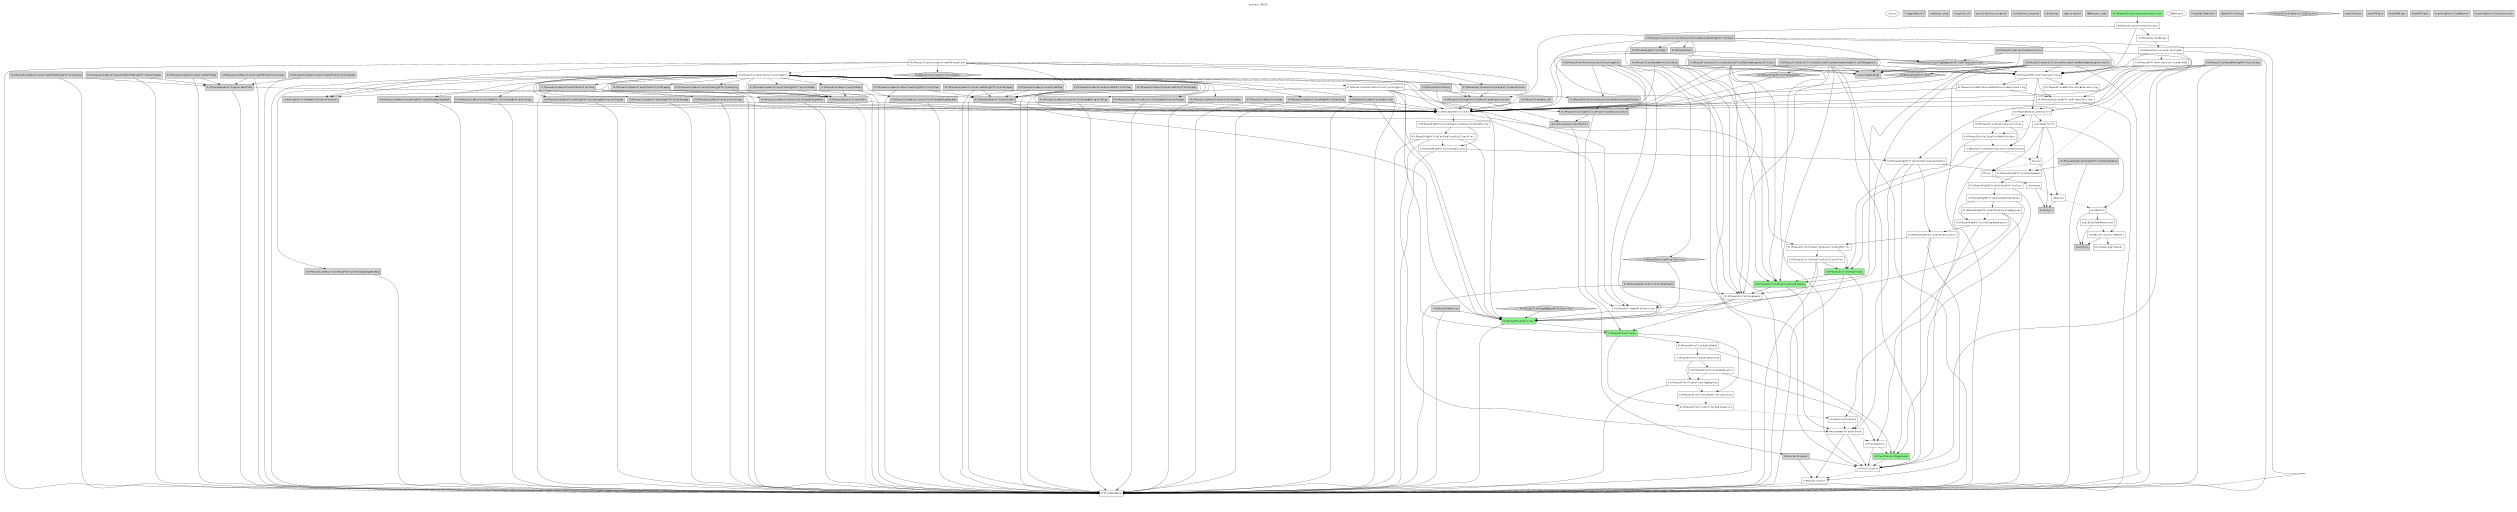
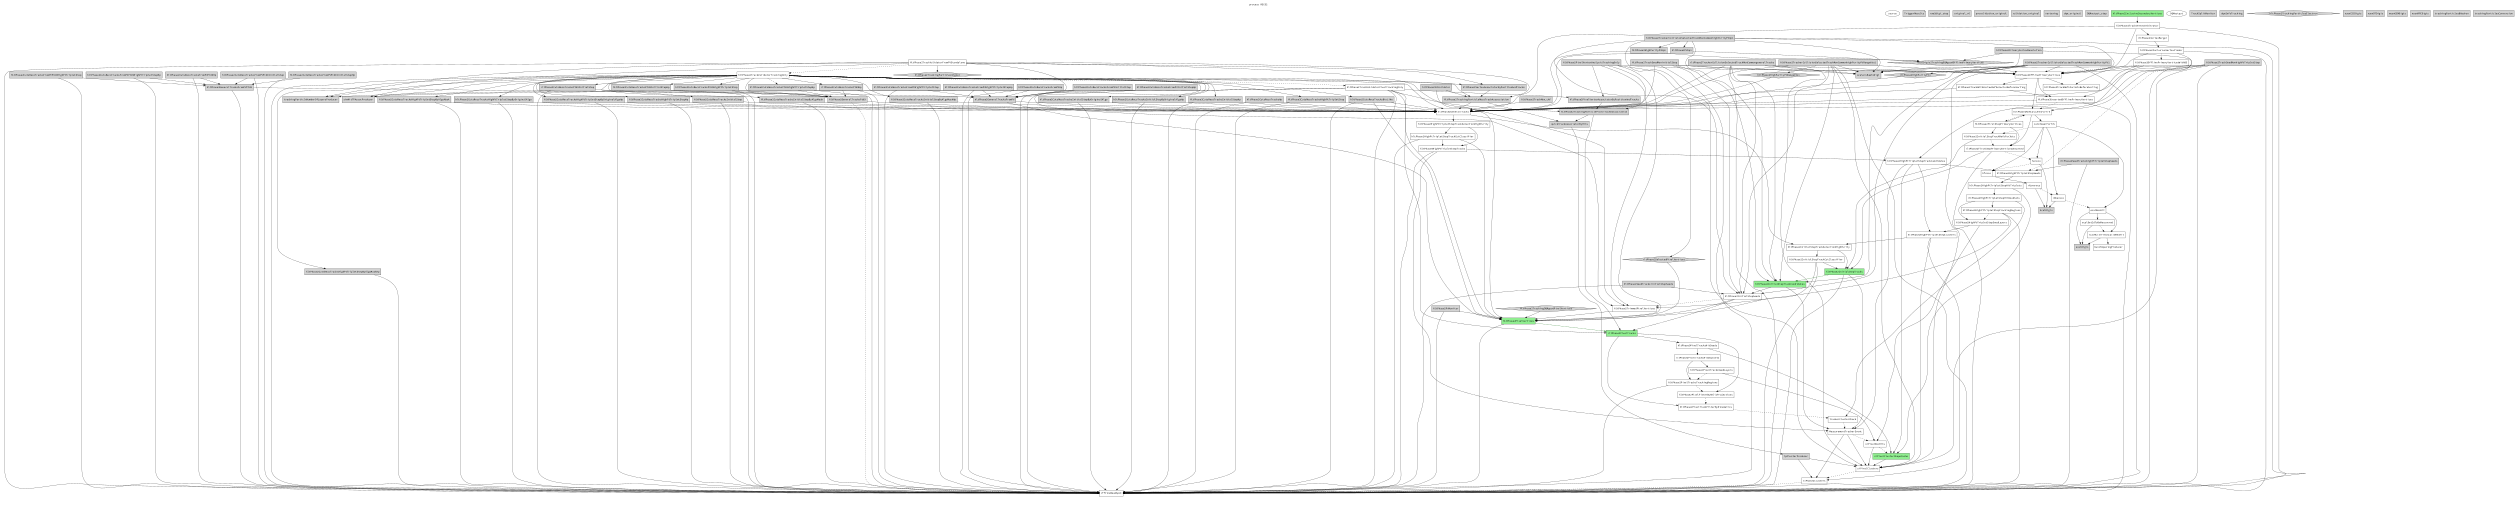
  digraph {
    fontname="Source Code Pro"
    label="process RECO2"
    labelloc=top
    node [color=black fillcolor=lightgrey fontname="Source Code Pro" shape=box style=filled]
    edge [fontname="Source Code Pro"]
    n1 [fillcolor=white label=source shape=oval]
    n2 [label=TriggerResults shape=note]
    n3 [label=raw2digi_step]
    n4 [label=original_v6]
    n5 [label=prevalidation_original]
    n6 [label=validation_original]
    n7 [label=vertexing]
    n8 [label=dqm_original]
    n9 [label=DQMoutput_step]
    n10 [fillcolor=white label=offlineBeamSpot]
    n11 [fillcolor=white label=siPhase2Clusters]
    n12 [fillcolor=white label=siPixelClusters]
    n13 [fillcolor=lightgreen label=siPixelClusterShapeCache]
    n14 [fillcolor=white label=siPixelRecHits]
    n15 [fillcolor=white label=MeasurementTrackerEvent]
    n16 [fillcolor=white label=trackerClusterCheck]
    n17 [fillcolor=white label=hltPhase2PixelTrackFilterByKinematics]
    n18 [fillcolor=white label=hltPhase2PixelFitterByHelixProjections]
    n19 [fillcolor=white label=hltPhase2PixelTracksTrackingRegions]
    n20 [fillcolor=white label=hltPhase2PixelTracksSeedLayers]
    n21 [fillcolor=white label=hltPhase2PixelTracksHitDoublets]
    n22 [fillcolor=white label=hltPhase9PixelTracksHitSeeds]
    n23 [fillcolor=lightgreen label=hltPhase2PixelTracks]
    n24 [fillcolor=lightgreen label=hltPhase2PixelVertices]
    n25 [fillcolor=white label=hltPhase2TrimmedPixelVertices]
    n26 [fillcolor=white label=hltPhase2InitialStepSeeds]
    n27 [fillcolor=lightgreen label=hltPhase2InitialStepTrackCandidates]
    n28 [fillcolor=lightgreen label=hltPhase2InitialStepTracks]
    n29 [fillcolor=white label=hltPhase2InitialStepTrackCutClassifier]
    n30 [fillcolor=white label=hltPhase2InitialStepTrackSelectionHighPurity]
    n31 [fillcolor=white label=hltPhase2HighPtTripletStepClusters]
    n32 [fillcolor=white label=hltPhase2HighPtTripletStepSeedLayers]
    n33 [fillcolor=white label=hltPhase2HighPtTripletStepTrackingRegions]
    n34 [fillcolor=white label=hltPhase2HighPtTripletStepHitDoublets]
    n35 [fillcolor=white label=hltPhase2HighPtTripletStepHitTriplets]
    n36 [fillcolor=white label=hltPhase2HighPtTripletStepSeeds]
    n37 [fillcolor=white label=hltPhase2HighPtTripletStepTrackCandidates]
    n38 [fillcolor=white label=hltPhase0HighPtTripletStepTracks]
    n39 [fillcolor=white label=hltPhase2HighPtTripletStepTrackCutClassifier]
    n40 [fillcolor=white label=hltPhase2HighPtTripletStepTrackSelectionHighPurity]
    n41 [fillcolor=white label=hltPhase2GeneralTracks]
    n42 [fillcolor=white label=hltPhase2TrackValidatorPixelTrackingOnly]
    n43 [label=hltPhase2PixelVertexAssociatorByPositionAndTracks]
    n44 [label=hltPhase2TrackingParticlePixelTrackAsssociation]
+   n45 [label=simHitTPAssocProducer]
    n46 [label=trackingParticleNumberOfLayersProducer]
    n47 [label=quickTrackAssociatorByHits]
    n48 [fillcolor=white label=hltPhase2TrackValidatorTrackingOnly]
    n49 [label=hltPhase2CutsRecoTracksBtvLike]
    n50 [label=hltPhase2CutsRecoTracksHighPtTripletStep]
    n51 [label=hltPhase2CutsRecoTracksHighPtTripletStepByAlgoMask]
    n52 [label=hltPhase2CutsRecoTracksHighPtTripletStepByAlgoMaskHp]
    n53 [label=hltPhase2CutsRecoTracksHighPtTripletStepByOriginalAlgo]
    n54 [label=hltPhase2CutsRecoTracksHighPtTripletStepByOriginalAlgoHp]
    n55 [label=hltPhase2CutsRecoTracksHighPtTripletStepHp]
    n56 [label=hltPhase2CutsRecoTracksInitialStep]
    n57 [label=hltPhase2CutsRecoTracksInitialStepByAlgoMask]
    n58 [label=hltPhase2CutsRecoTracksInitialStepByAlgoMaskHp]
    n59 [label=hltPhase2CutsRecoTracksInitialStepByOriginalAlgo]
    n60 [label=hltPhase2CutsRecoTracksInitialStepByOriginalAlgoHp]
    n61 [label=hltPhase2CutsRecoTracksInitialStepHp]
    n62 [label=hltPhase2CutsRecoTracksPt09HighPtTripletStep]
    n63 [label=hltPhase2CutsRecoTracksPt09HighPtTripletStepHp]
    n64 [label=hltPhase2CutsRecoTracksPt09Hp]
    n65 [label=hltPhase2CutsRecoTracksPt09InitialStep]
    n66 [label=hltPhase2CutsRecoTracksPt09InitialStepHp]
    n67 [label=hltPhase2GeneralTracksPt09]
    n68 [label=hltPhase2TrackingParticleRecoTrackAsssociation]
    n69 [label=hltPhase2VertexAssociatorByPositionAndTracks]
    n70 [fillcolor=white label=hltPhase2TrackValidatorFromPVStandalone]
    n71 [label=hltPhase2GeneralTracksFromPV]
    n72 [label=hltPhase2TrackingParticlesSignal shape=diamond]
    n73 [fillcolor=white label=bunchSpacingProducer]
    n74 [fillcolor=white label=ecalMultiFitUncalibRecHit]
    n75 [label=ecalDigis]
    n76 [fillcolor=white label=ecalDetIdToBeRecovered]
    n77 [fillcolor=white label=ecalRecHit]
    n78 [fillcolor=white label=hbhereco]
    n79 [label=hcalDigis]
    n80 [fillcolor=white label=hfprereco]
    n81 [fillcolor=white label=hfreco]
    n82 [fillcolor=white label=horeco]
    n83 [fillcolor=white label=hltPhase2FirstStepPrimaryVerticesUnsorted]
    n84 [fillcolor=white label=hltPhase2InitialStepTrackRefsForJets]
    n85 [fillcolor=white label=caloTowerForTrk]
    n86 [fillcolor=white label=hltPhase2Ak4CaloJetsForTrk]
    n87 [fillcolor=white label=hltPhase2FirstStepPrimaryVertices]
    n88 [fillcolor=white label=hltPhase2UnsortedOfflinePrimaryVertices]
    n89 [fillcolor=white label=hltPhase2TrackWithVertexRefSelectorBeforeSorting]
    n90 [fillcolor=white label=hltPhase2TrackRefsForJetsBeforeSorting]
    n91 [fillcolor=white label=hltPhase2OfflinePrimaryVertices]
    n92 [fillcolor=white label=hltPhase2OfflinePrimaryVerticesWithBS]
    n93 [fillcolor=white label=hltPhase2InclusiveVertexFinder]
    n94 [fillcolor=white label=hltPhase2VertexMerger]
    n95 [fillcolor=white label=hltPhase2TrackVertexArbitrator]
    n96 [fillcolor=lightgreen label=hltPhase2InclusiveSecondaryVertices]
    n97 [fillcolor=white label=DQMoutput shape=oval]
    n98 [label=TrackSplitMonitor]
    n99 [label=dqmInfoTracking]
    n100 [label=hltPhase2CutsRecoTracksFromPVHighPtTripletStep]
    n101 [label=hltPhase2CutsRecoTracksFromPVHighPtTripletStepHp]
    n102 [label=hltPhase2CutsRecoTracksFromPVHp]
    n103 [label=hltPhase2CutsRecoTracksFromPVInitialStep]
    n104 [label=hltPhase2CutsRecoTracksFromPVInitialStepHp]
    n105 [label=hltPhase2CutsRecoTracksFromPVPt09HighPtTripletStep]
    n106 [label=hltPhase2GeneralTracksFromPVPt09]
    n107 [label=hltPhase2CutsRecoTracksFromPVPt09HighPtTripletStepHp]
    n108 [label=hltPhase2CutsRecoTracksFromPVPt09Hp]
    n109 [label=hltPhase2CutsRecoTracksFromPVPt09InitialStep]
    n110 [label=hltPhase2CutsRecoTracksFromPVPt09InitialStepHp]
    n111 [label=hltPhase2CutsRecoTracksHp]
    n112 [label=hltPhase2HighPurityPV0p1]
-   n113 [label=hltPhase2TrackingDQMgoodOfflinePrimaryVertices shape=diamond]
+   n113 [label=ecalDigis2TrackingDQMgoodOfflinePrimaryVertices shape=diamond]
    n114 [label=hltPhase2HighPurityPt1 shape=diamond]
    n115 [label=hltPhase2HighPurityPtRange0to1 shape=diamond]
    n116 [label=hltPhase2PV0p1]
    n117 [label=hltPhase2PixelVertexAnalysisTrackingOnly]
    n118 [label=hltPhase2SelectedPixelVertices shape=diamond]
    n119 [label=hltPhase2PrimaryVertexResolution]
    n120 [label=scalersRawToDigi]
    n121 [label=hltPhase2PvMonitor]
    n122 [label=hltPhase2SeedTrackshighPtTripletStepSeeds]
    n123 [label=hltPhase2SeedTracksinitialStepSeeds]
    n124 [label=hltPhase2TrackMon_ckf]
    n125 [label=hltPhase2TrackSeedMonhighPtTripletStep]
    n126 [label=hltPhase2TrackSeedMoninitialStep]
    n127 [label=hltPhase2TrackerCollisionSelectedTrackMonCommongeneralTracks]
    n128 [label=hltPhase2TrackerCollisionSelectedTrackMonCommonhighPurityPV0p1]
    n129 [label=hltPhase2TrackerCollisionSelectedTrackMonCommonhighPurityPt1]
    n130 [label=hltPhase2TrackerCollisionSelectedTrackMonCommonhighPurityPtRange0to1]
    n131 [label=hltPhase2TrackingDQMgoodPixelVertices shape=diamond]
    n132 [label=tpClusterProducer]
    n133 [label=hltPhase2TrackingParticlesElectron shape=diamond]
    n134 [label=hltPhase2V0Validator]
    n135 [label=muonCSCDigis]
    n136 [label=muonDTDigis]
    n137 [label=muonGEMDigis]
    n138 [label=muonRPCDigis]
    n139 [label=trackingParticlesBHadron]
    n140 [label=trackingParticlesConversion]
    n11 -> n10 [style=dashed]
    n12 -> n11 [style=dashed]
    n13 -> n12
    n14 -> n12
    n14 -> n13 [style=dashed]
    n15 -> n11
    n15 -> n12
    n15 -> n14 [style=dashed]
    n16 -> n15 [style=dashed]
    n17 -> n16 [style=dashed]
    n18 -> n17 [style=dashed]
    n19 -> n10
    n19 -> n18 [style=dashed]
    n20 -> n14
    n20 -> n19 [style=dashed]
    n21 -> n19
    n21 -> n20
    n22 -> n13
    n22 -> n21
    n23 -> n17
    n23 -> n18
    n23 -> n22
    n24 -> n10
    n24 -> n23 [color=darkgreen]
    n25 -> n24
    n26 -> n23
    n26 -> n24
    n26 -> n25 [style=dashed]
    n27 -> n15
    n27 -> n26
    n28 -> n10
    n28 -> n15
    n28 -> n27 [color=darkgreen]
    n29 -> n10
    n29 -> n24
    n29 -> n28
    n30 -> n28
    n30 -> n29
    n31 -> n11
    n31 -> n12
    n31 -> n30
    n32 -> n14
    n32 -> n31
    n33 -> n10
    n33 -> n25
    n33 -> n32 [style=dashed]
    n34 -> n16
    n34 -> n32
    n34 -> n33
    n35 -> n13
    n35 -> n34
    n36 -> n35
    n37 -> n13
    n37 -> n15
    n37 -> n31
    n37 -> n36
    n38 -> n10
-   n39 -> n15
+   n38 -> n15
    n38 -> n37
    n39 -> n10
    n39 -> n24
    n39 -> n38
    n40 -> n38
    n40 -> n39
    n41 -> n30
    n41 -> n40
    n42 -> n10
    n42 -> n23
    n42 -> n24
    n42 -> n43
    n42 -> n44
+   n42 -> n45
    n42 -> n46
    n43 -> n44
    n44 -> n23
    n44 -> n47
    n47 -> n132
    n48 -> n10
    n48 -> n25
    n48 -> n41
    n48 -> n42 [style=dashed]
+   n48 -> n45
    n48 -> n46
    n48 -> n49
    n48 -> n50
    n48 -> n51
    n48 -> n52
    n48 -> n53
    n48 -> n54
    n48 -> n55
    n48 -> n56
    n48 -> n57
    n48 -> n58
    n48 -> n59
    n48 -> n60
    n48 -> n61
    n48 -> n62
    n48 -> n63 [style=dashed]
    n48 -> n64
    n48 -> n65
    n48 -> n66
    n48 -> n67
    n48 -> n68
    n48 -> n69
    n49 -> n10
    n49 -> n24
    n49 -> n41
    n50 -> n10
    n50 -> n41
    n51 -> n10
    n51 -> n41
    n52 -> n10
    n53 -> n10
    n53 -> n41
    n54 -> n10
    n54 -> n41
    n55 -> n10
    n55 -> n41
    n56 -> n10
    n56 -> n41
    n57 -> n10
    n57 -> n41
    n58 -> n10
    n58 -> n41
    n59 -> n10
    n59 -> n41
    n60 -> n10
    n60 -> n41
    n61 -> n10
    n61 -> n41
    n62 -> n10
    n62 -> n67
    n63 -> n10
    n63 -> n67
    n64 -> n10
    n64 -> n67
    n65 -> n10
    n65 -> n67
    n66 -> n10
    n66 -> n67
    n67 -> n10 [style=dashed]
    n67 -> n41
    n68 -> n41
    n68 -> n47
    n69 -> n68
    n70 -> n10
    n70 -> n25
+   n70 -> n45
    n70 -> n46
    n70 -> n48 [style=dashed]
    n70 -> n68
    n70 -> n69
    n70 -> n71
    n70 -> n72
    n71 -> n24
    n71 -> n41
    n74 -> n73
    n74 -> n75
    n76 -> n74 [style=dashed]
    n76 -> n75
    n77 -> n74
    n77 -> n75
    n77 -> n76
    n78 -> n77 [style=dashed]
    n78 -> n79
    n80 -> n78 [style=dashed]
    n80 -> n79
    n81 -> n80
    n82 -> n79
    n82 -> n81 [style=dashed]
    n83 -> n10
    n83 -> n28
    n83 -> n82 [style=dashed]
    n84 -> n28
    n84 -> n83 [style=dashed]
    n85 -> n77
    n85 -> n78
    n85 -> n81
    n85 -> n82
    n85 -> n84 [style=dashed]
    n86 -> n83
    n86 -> n85
    n86 -> n87 [style=dashed]
    n87 -> n83
    n87 -> n84
    n87 -> n86
    n88 -> n10
    n88 -> n41
    n88 -> n86 [style=dashed]
    n89 -> n41
    n89 -> n88
    n91 -> n86
    n91 -> n88
    n91 -> n89
    n91 -> n90
    n92 -> n86
    n92 -> n88
    n92 -> n90
    n92 -> n91 [style=dashed]
    n93 -> n10
    n93 -> n41
    n93 -> n91
    n93 -> n92 [style=dashed]
    n94 -> n93
+   n95 -> n10
    n95 -> n41
    n95 -> n91
    n95 -> n94
    n96 -> n95
    n100 -> n10
    n100 -> n71
    n101 -> n10
    n101 -> n71
    n102 -> n10
    n102 -> n71
    n103 -> n10
    n103 -> n71
    n104 -> n10
    n104 -> n71
    n105 -> n10
    n105 -> n106
    n106 -> n10
    n106 -> n71
    n107 -> n10
    n107 -> n106
    n108 -> n10
    n108 -> n106
    n109 -> n10
    n109 -> n106
    n110 -> n10
    n110 -> n106
    n111 -> n10
    n111 -> n41
    n112 -> n41
    n112 -> n113
    n113 -> n91
    n114 -> n41
    n115 -> n41
    n116 -> n41
    n116 -> n113
    n117 -> n24
    n117 -> n25
    n117 -> n43
    n117 -> n44
    n117 -> n91
    n117 -> n118
    n118 -> n24
    n119 -> n10
    n119 -> n113
    n119 -> n120
    n121 -> n10
    n121 -> n24
    n122 -> n10
    n122 -> n36
    n123 -> n10
    n123 -> n26
    n124 -> n41
    n125 -> n10
    n125 -> n12
    n125 -> n36 [style=dashed]
    n125 -> n37
    n125 -> n41
-   n125 -> n91 [style=dashed]
+   n125 -> n91
    n125 -> n120
    n126 -> n10
    n126 -> n26
    n126 -> n27
    n126 -> n41
    n126 -> n91
    n126 -> n120
    n127 -> n10
    n127 -> n12
    n127 -> n26
    n127 -> n27
    n127 -> n41
    n127 -> n91
    n127 -> n120
    n128 -> n10
    n128 -> n12
    n128 -> n26
    n128 -> n27
    n128 -> n91
    n128 -> n112
    n128 -> n116
    n128 -> n120
    n129 -> n10
    n129 -> n12
    n129 -> n26
    n129 -> n27
    n129 -> n41
    n129 -> n91
    n129 -> n114
    n129 -> n120
    n130 -> n10
    n130 -> n12
    n130 -> n26
    n130 -> n27
    n130 -> n41
    n130 -> n91
    n130 -> n115
    n130 -> n120
    n131 -> n24
    n132 -> n11
    n132 -> n12
    n134 -> n24
    n134 -> n68
  }
